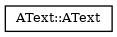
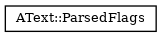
  digraph {
    rankdir=LR
    fontname="DejaVu Serif"
-   n1 [color=black fillcolor=white fontname="DejaVu Serif" fontsize=10 height=0.2 label="AText::AText" shape=record style=filled width=0.4]
+   n1 [color=black fillcolor=white fontname="DejaVu Serif" fontsize=10 height=0.2 label="AText::ParsedFlags" shape=record style=filled width=0.4]
  }
